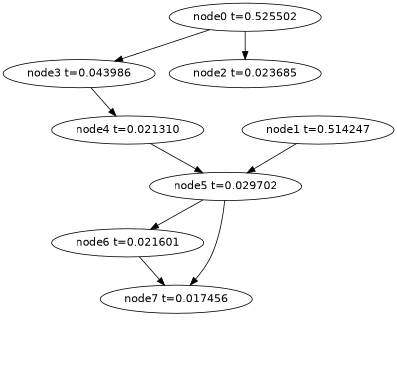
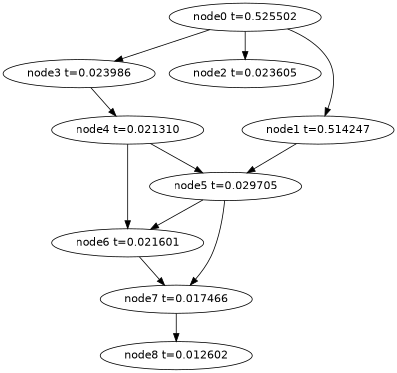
  digraph {
    fontname="DejaVu Sans"
    node [fontname="DejaVu Sans"]
    edge [fontname="DejaVu Sans"]
-   n2 [label="node7 t=0.017456"]
+   n1 [label="node8 t=0.012602"]
+   n2 [label="node7 t=0.017466"]
    n3 [label="node6 t=0.021601"]
-   n4 [label="node5 t=0.029702"]
+   n4 [label="node5 t=0.029705"]
    n5 [label="node4 t=0.021310"]
-   n6 [label="node3 t=0.043986"]
-   n7 [label="node2 t=0.023685"]
+   n6 [label="node3 t=0.023986"]
+   n7 [label="node2 t=0.023605"]
    n8 [label="node1 t=0.514247"]
    n9 [label="node0 t=0.525502"]
+   n2 -> n1
    n3 -> n2
    n4 -> n2
    n4 -> n3
+   n5 -> n3
    n5 -> n4
    n6 -> n5
    n8 -> n4
    n9 -> n6
    n9 -> n7
+   n9 -> n8
  }
